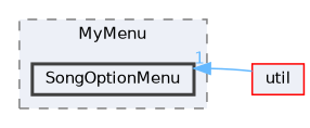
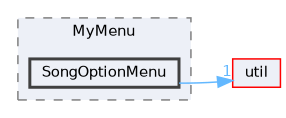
  digraph {
    compound=true
    rankdir=LR
    node [fillcolor="#edf0f7" fontname=Helvetica fontsize=10 shape=box]
    n1 [color=grey25 height=0.2 label=SongOptionMenu style="filled,bold" width=0.4]
    n2 [color=red height=0.2 label=util style=filled width=0.4]
    subgraph cluster_1 {
      bgcolor="#edf0f7"
      fontname=Helvetica
      fontsize=10
      label=MyMenu
      pencolor=grey50
      style="filled,dashed"
      n1
    }
-   n2 -> n1 [color=steelblue1 fontcolor=steelblue1 fontname=Helvetica fontsize=10 headlabel=1 labeldistance=1.5 labelfontname=Helvetica labelfontsize=10]
+   n1 -> n2 [color=steelblue1 fontcolor=steelblue1 fontname=Helvetica fontsize=10 headlabel=1 labeldistance=1.5 labelfontname=Helvetica labelfontsize=10]
  }
